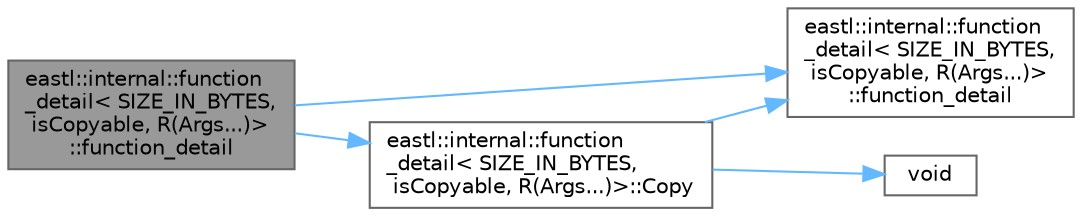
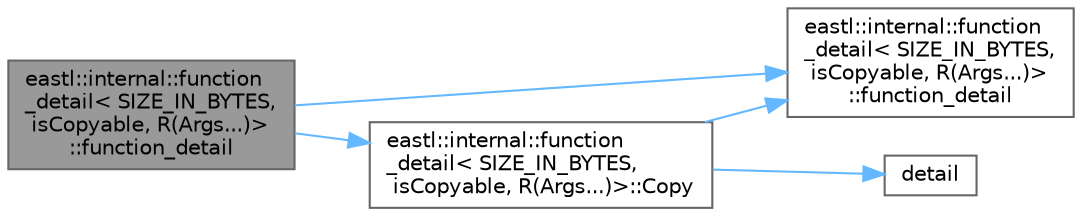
  digraph {
    rankdir=LR
    node [color=grey40 fillcolor=white fontname=Helvetica fontsize=10 shape=box style=filled]
    edge [color=steelblue1 fontname=Helvetica fontsize=10 labelfontname=Helvetica labelfontsize=10 style=solid]
    n1 [color=gray40 fillcolor=grey60 fontcolor=black height=0.2 label="eastl::internal::function\l_detail\< SIZE_IN_BYTES,\l isCopyable, R(Args...)\>\l::function_detail" width=0.4]
    n2 [height=0.2 label="eastl::internal::function\l_detail\< SIZE_IN_BYTES,\l isCopyable, R(Args...)\>::Copy" width=0.4]
    n3 [height=0.2 label="eastl::internal::function\l_detail\< SIZE_IN_BYTES,\l isCopyable, R(Args...)\>\l::function_detail" width=0.4]
-   n4 [height=0.2 label=void width=0.4]
+   n4 [height=0.2 label=detail width=0.4]
    n1 -> n2
    n1 -> n3
    n2 -> n3
    n2 -> n4
  }
